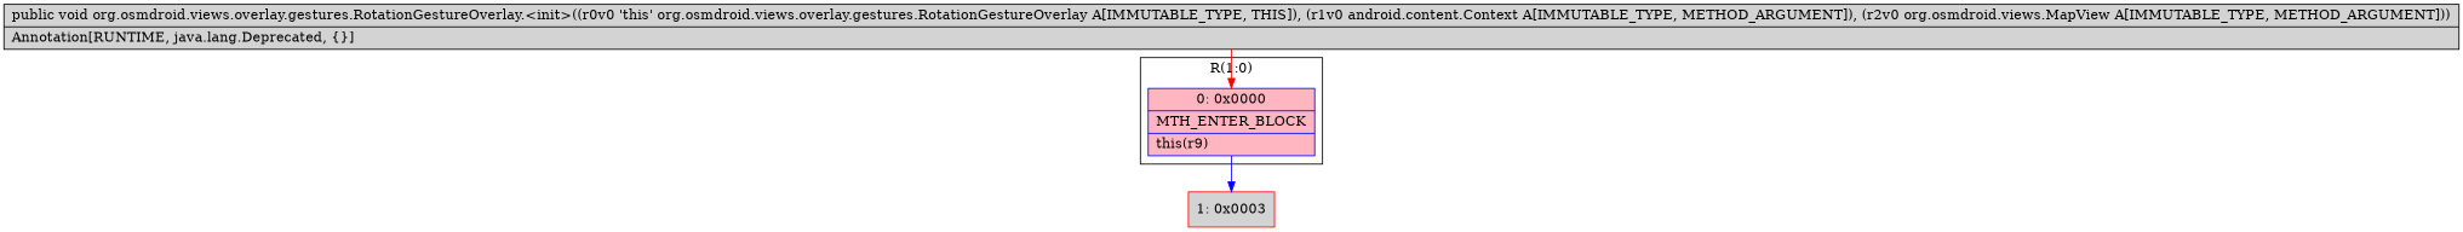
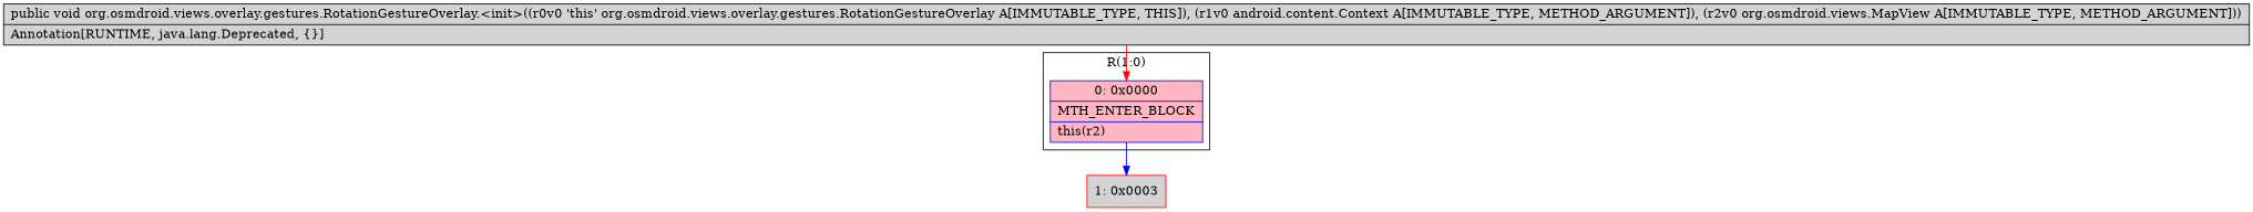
  digraph {
    node [shape=record style=filled fillcolor=lightgrey]
-   n1 [color=blue label="{0\:\ 0x0000|MTH_ENTER_BLOCK\l|this(r9)\l}" fillcolor=lightpink]
+   n1 [color=blue label="{0\:\ 0x0000|MTH_ENTER_BLOCK\l|this(r2)\l}" fillcolor=lightpink]
    n2 [color=red label="{1\:\ 0x0003}"]
    n3 [label="{public void org.osmdroid.views.overlay.gestures.RotationGestureOverlay.\<init\>((r0v0 'this' org.osmdroid.views.overlay.gestures.RotationGestureOverlay A[IMMUTABLE_TYPE, THIS]), (r1v0 android.content.Context A[IMMUTABLE_TYPE, METHOD_ARGUMENT]), (r2v0 org.osmdroid.views.MapView A[IMMUTABLE_TYPE, METHOD_ARGUMENT]))  | Annotation[RUNTIME, java.lang.Deprecated, \{\}]\l}"]
    subgraph cluster_1 {
      label="R(1:0)"
      n1
    }
    n1 -> n2 [color=blue]
    n3 -> n1 [color=red]
  }
